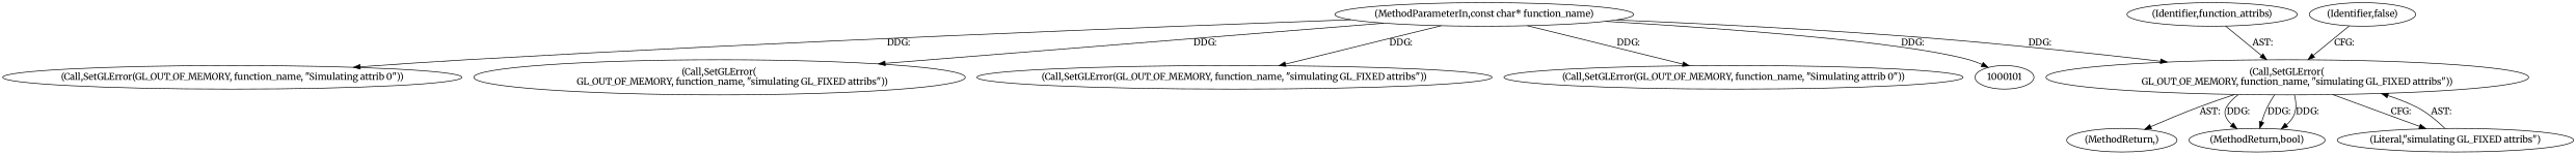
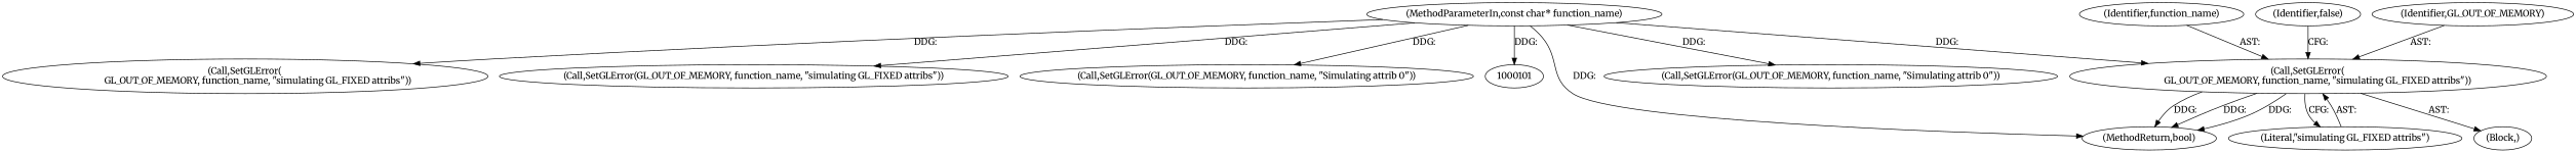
  digraph {
    fontname=Merriweather
    node [fontname=Merriweather]
    edge [fontname=Merriweather]
    n1 [label="(Call,SetGLError(\n          GL_OUT_OF_MEMORY, function_name, \"simulating GL_FIXED attribs\"))"]
-   n2 [label="(MethodReturn,)"]
+   n2 [label="(Block,)"]
    n3 [label="(MethodReturn,bool)"]
    n4 [label="(Literal,\"simulating GL_FIXED attribs\")"]
    n5 [label="(MethodParameterIn,const char* function_name)"]
    n6 [label="(Call,SetGLError(GL_OUT_OF_MEMORY, function_name, \"Simulating attrib 0\"))"]
    n7 [label="(Call,SetGLError(\n             GL_OUT_OF_MEMORY, function_name, \"simulating GL_FIXED attribs\"))"]
    n8 [label="(Call,SetGLError(GL_OUT_OF_MEMORY, function_name, \"simulating GL_FIXED attribs\"))"]
    n9 [label="(Call,SetGLError(GL_OUT_OF_MEMORY, function_name, \"Simulating attrib 0\"))"]
    1000101
-   n11 [label="(Identifier,function_attribs)"]
+   n11 [label="(Identifier,function_name)"]
    n12 [label="(Identifier,false)"]
+   n13 [label="(Identifier,GL_OUT_OF_MEMORY)"]
    n1 -> n2 [label="AST: "]
    n1 -> n3 [label="DDG: "]
    n1 -> n3 [label="DDG: "]
    n1 -> n3 [label="DDG: "]
    n1 -> n4 [label="CFG: "]
    n4 -> n1 [label="AST: "]
    n5 -> n1 [label="DDG: "]
+   n5 -> n3 [label="DDG: "]
    n5 -> n6 [label="DDG: "]
    n5 -> n7 [label="DDG: "]
    n5 -> n8 [label="DDG: "]
    n5 -> n9 [label="DDG: "]
    n5 -> 1000101 [label="DDG: "]
    n11 -> n1 [label="AST: "]
    n12 -> n1 [label="CFG: "]
+   n13 -> n1 [label="AST: "]
  }
